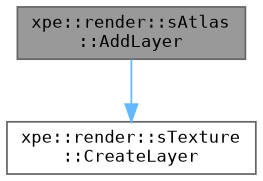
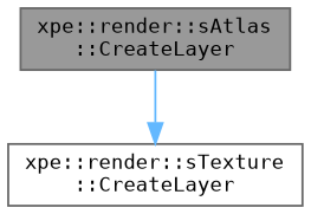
  digraph {
    rankdir=TB
    fontname="DejaVu Sans Mono"
    node [fontname="DejaVu Sans Mono" fontsize=10 shape=box style=filled]
-   n1 [color=gray40 fillcolor=grey60 fontcolor=black height=0.2 label="xpe::render::sAtlas\l::AddLayer" width=0.4]
+   n1 [color=gray40 fillcolor=grey60 fontcolor=black height=0.2 label="xpe::render::sAtlas\l::CreateLayer" width=0.4]
    n2 [color=grey40 fillcolor=white height=0.2 label="xpe::render::sTexture\l::CreateLayer" width=0.4]
    n1 -> n2 [color=steelblue1 fontname="DejaVu Sans Mono" fontsize=10 labelfontname=Helvetica labelfontsize=10 style=solid]
  }
